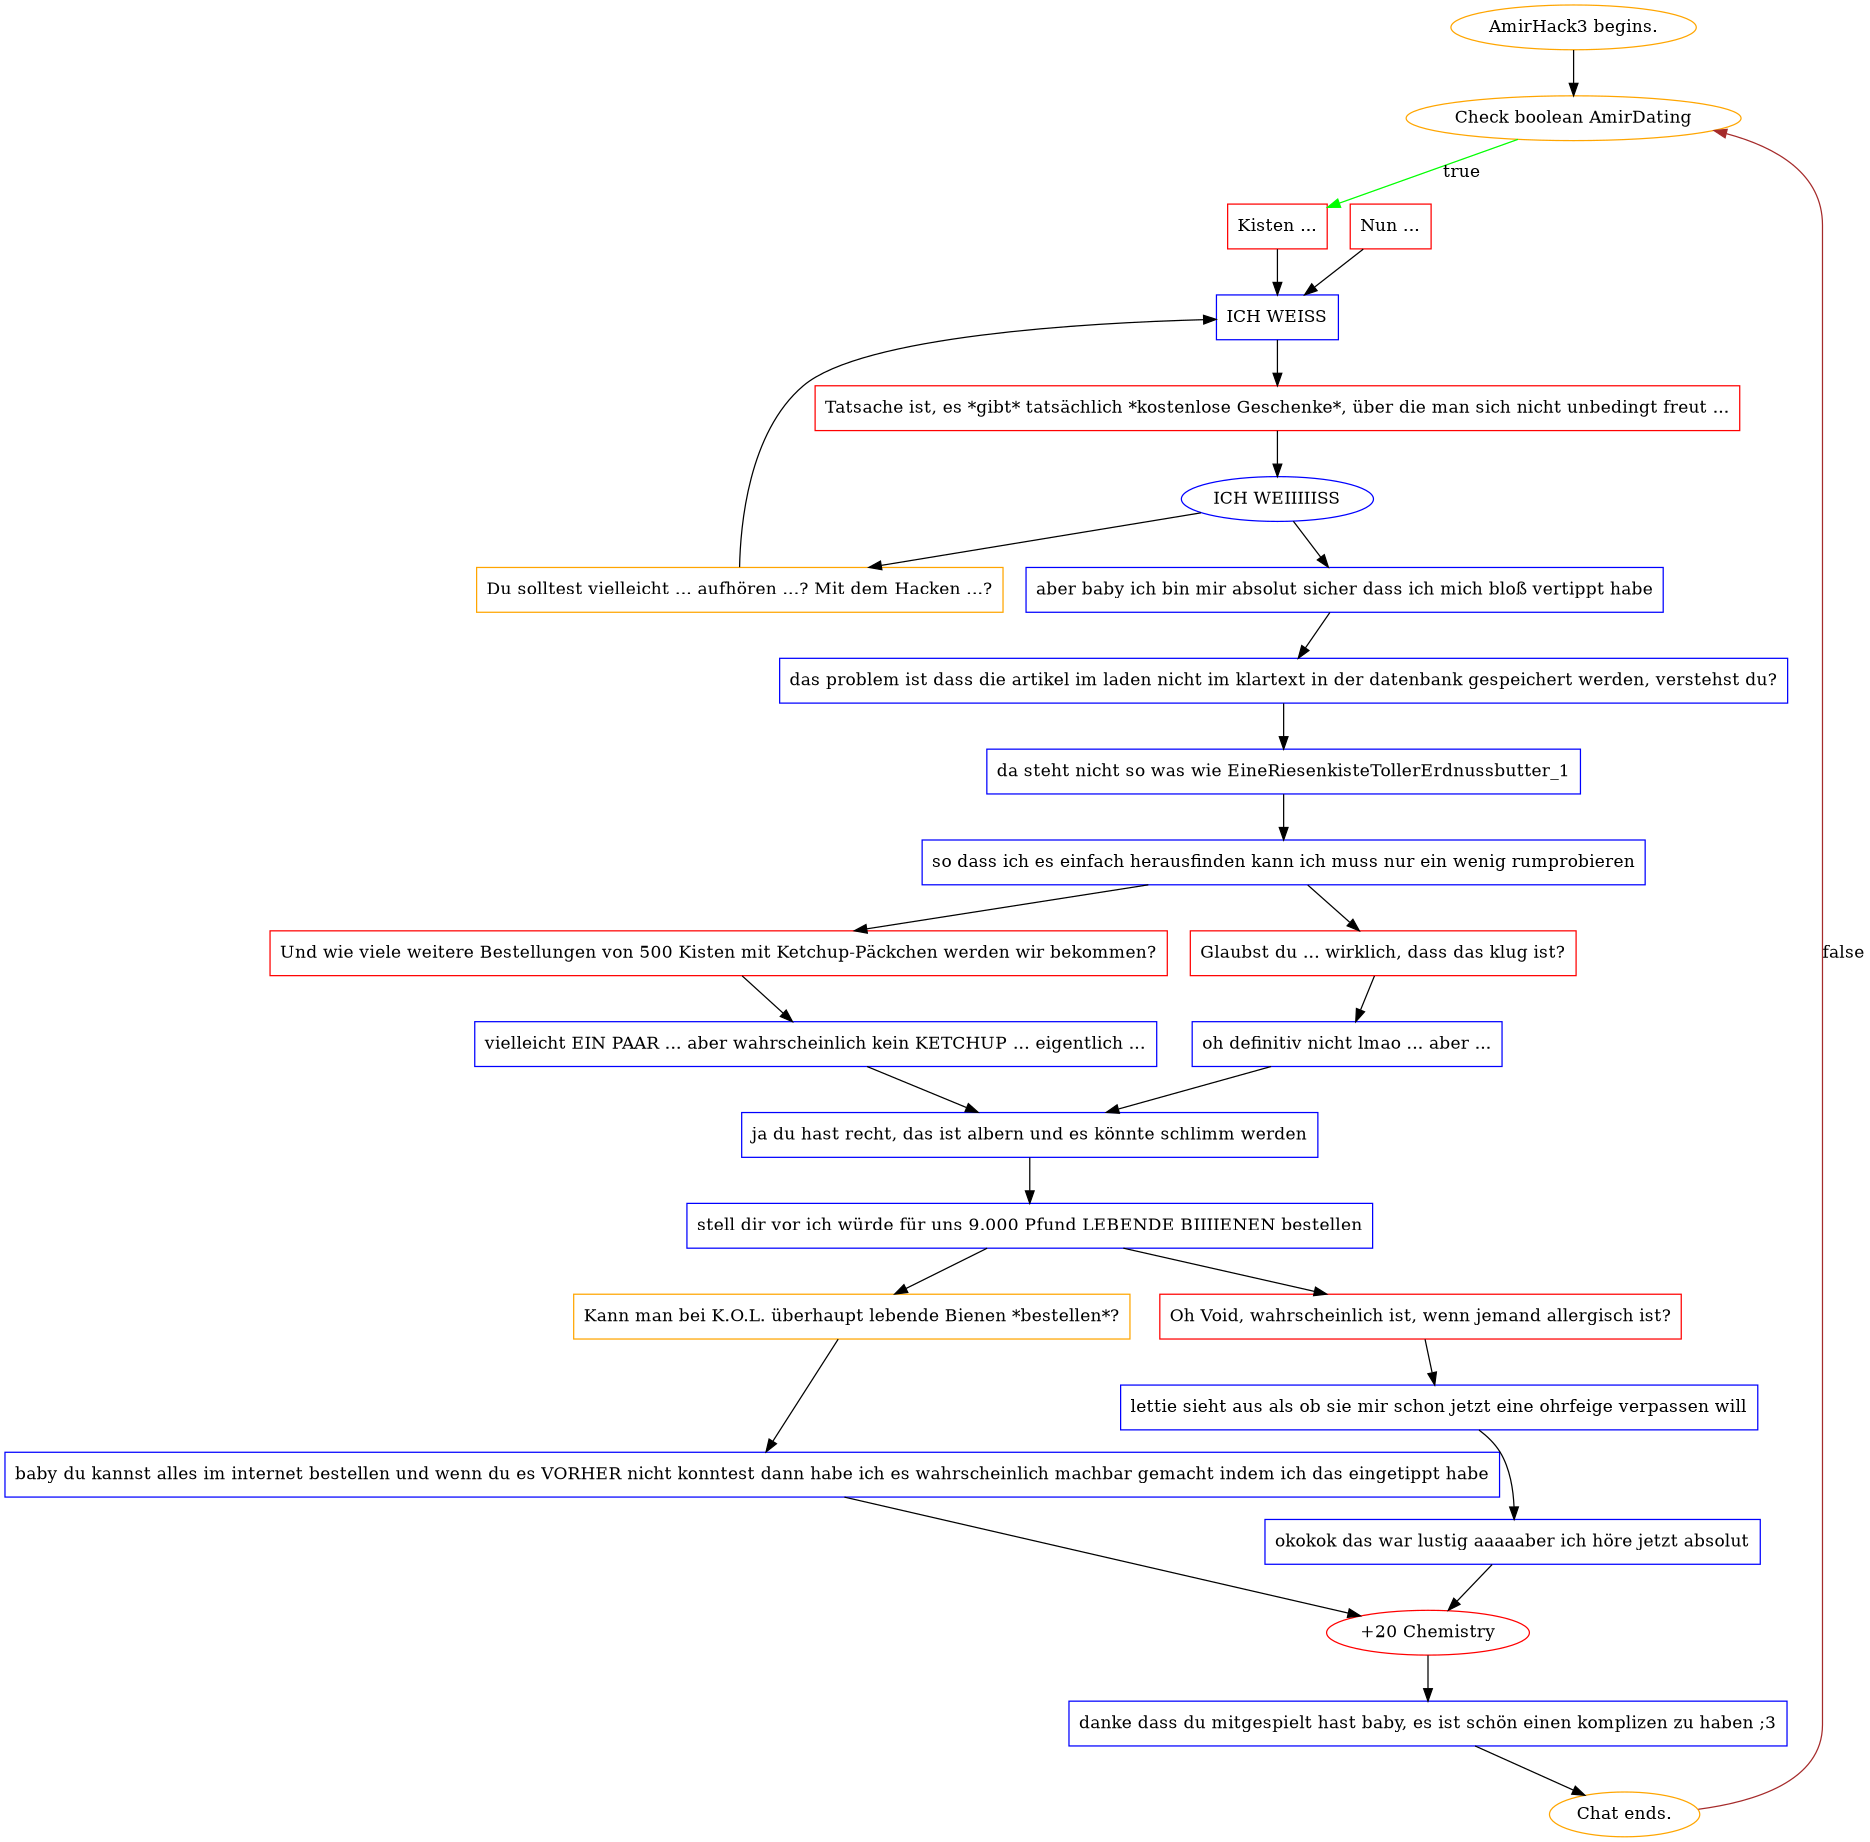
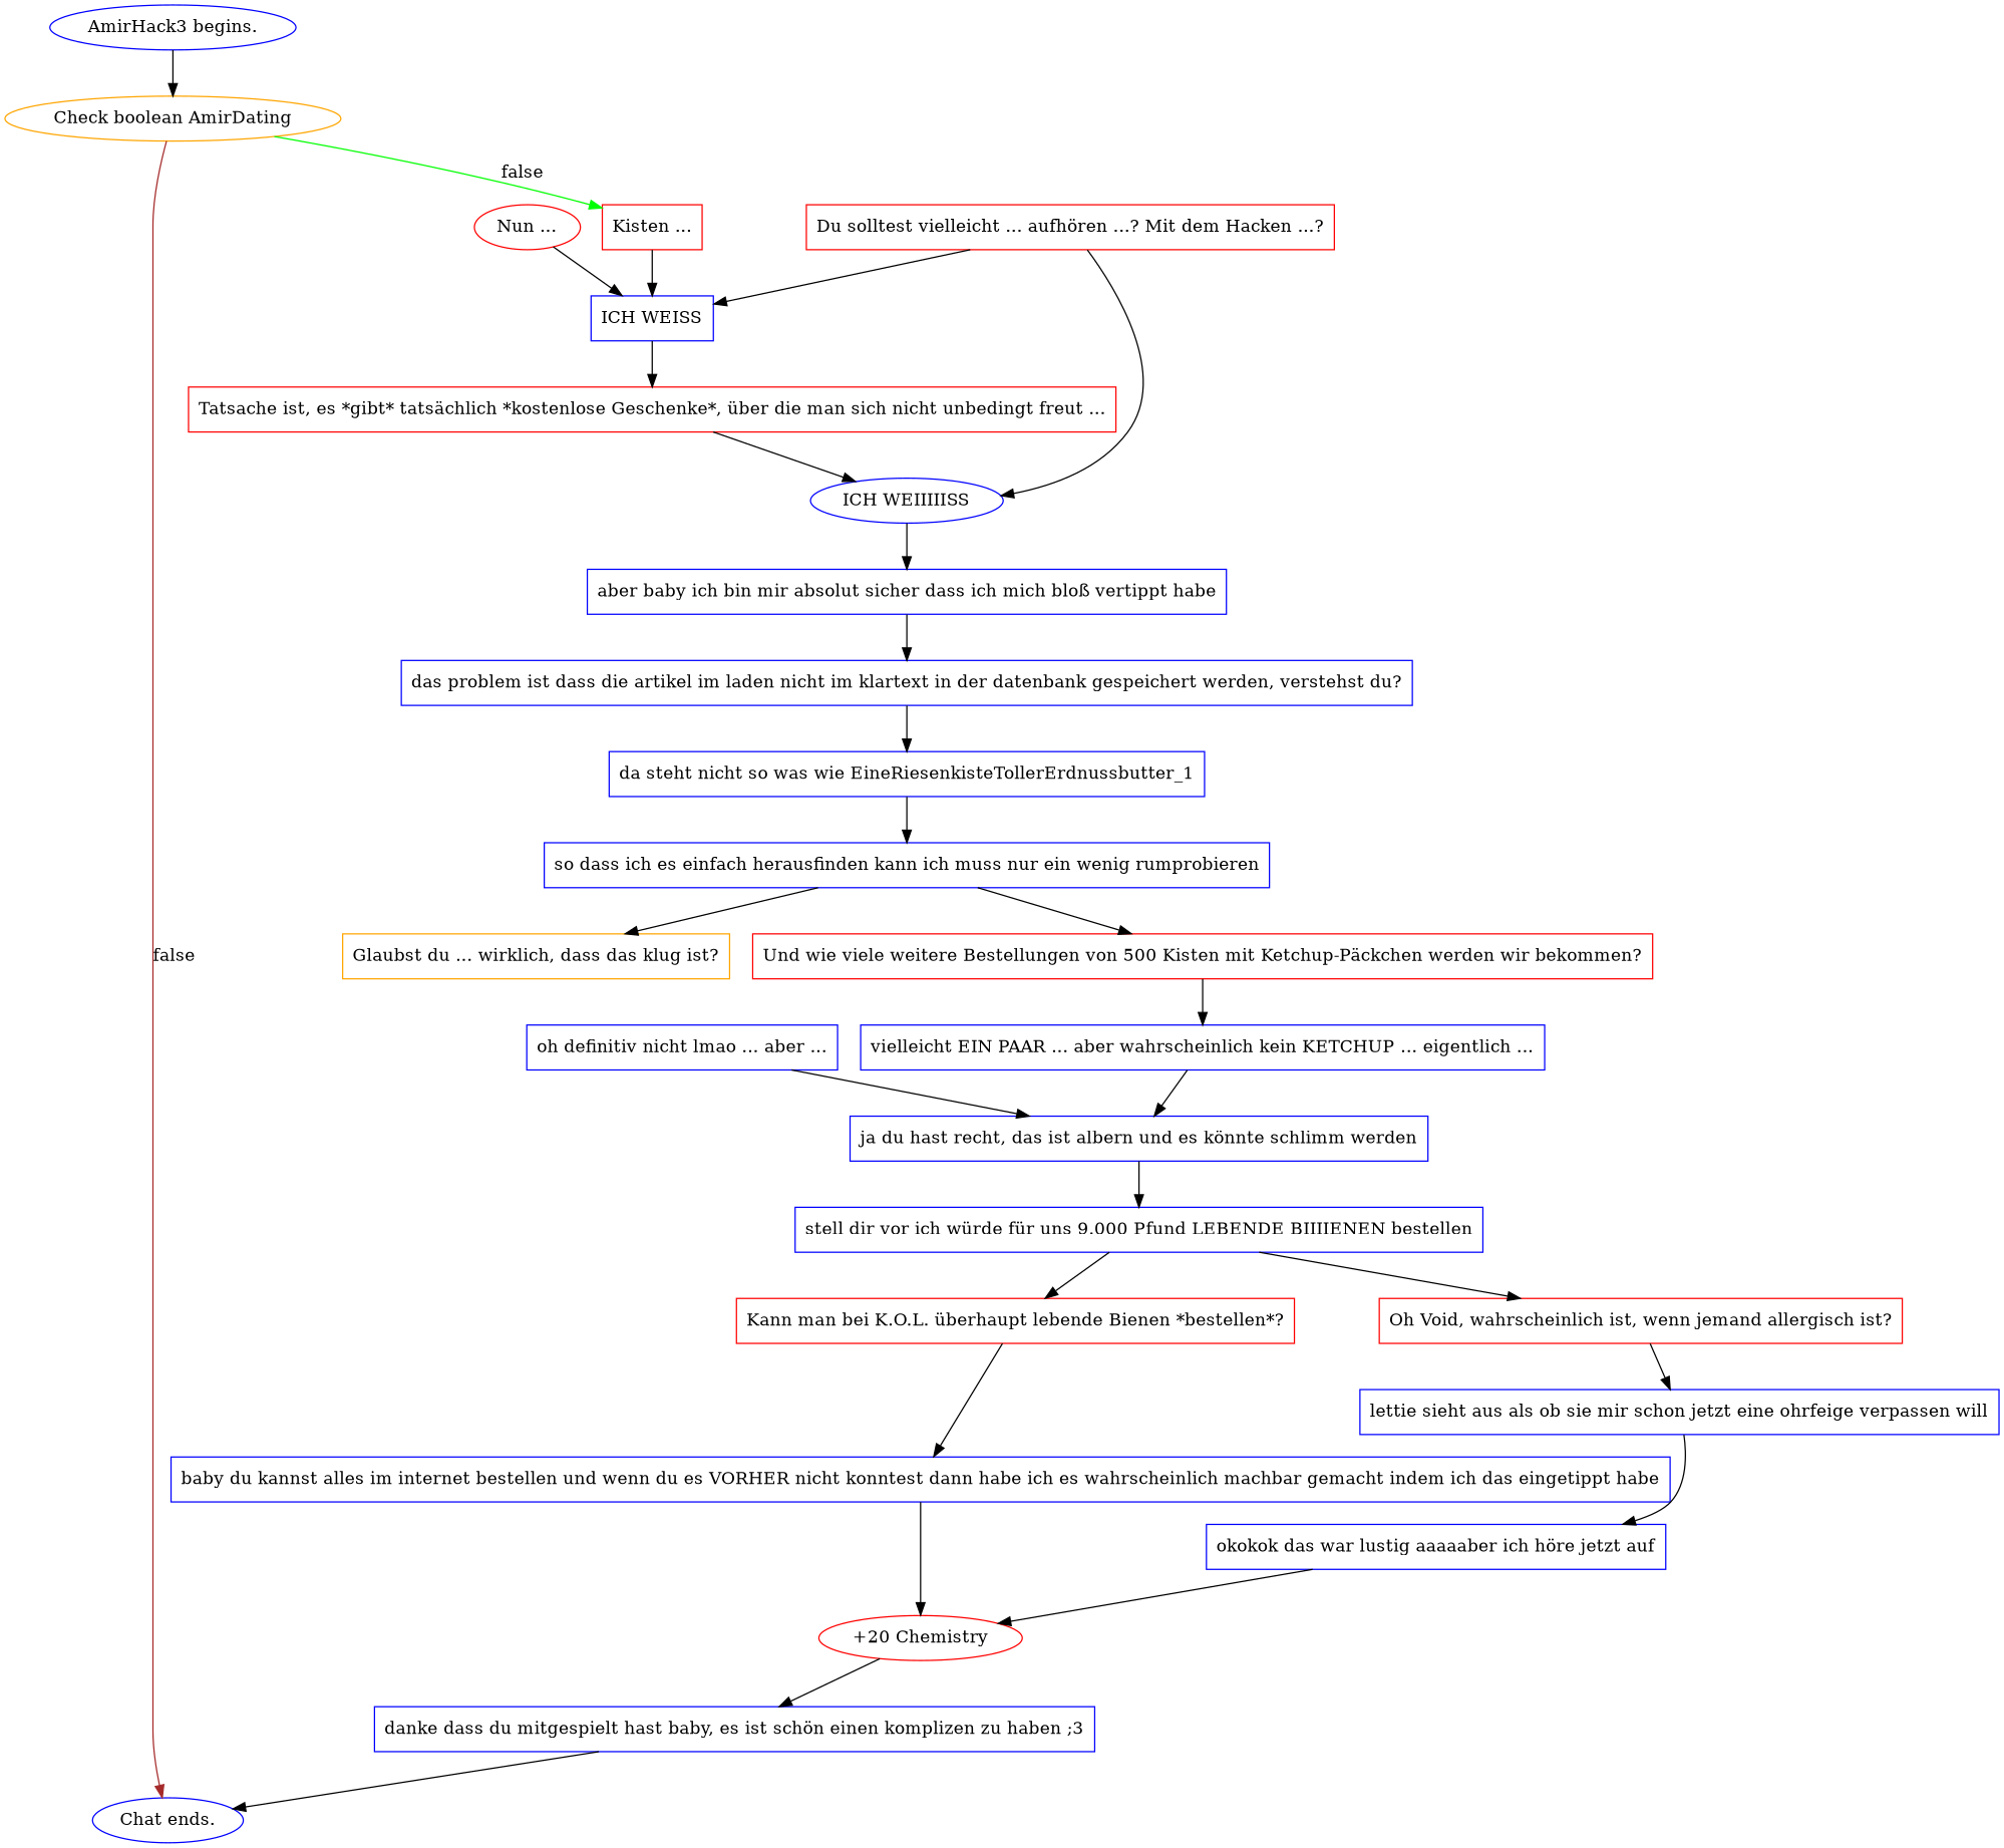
  digraph {
    node [color=blue shape=box]
-   "AmirHack3 begins." [color=orange shape=""]
+   "AmirHack3 begins." [shape=""]
    n2 [color=orange label="Check boolean AmirDating" shape=""]
    n3 [color=red label="Kisten ..."]
-   "Chat ends." [color=orange shape=""]
-   n5 [color=red label="Nun ..."]
+   "Chat ends." [shape=""]
+   n5 [color=red label="Nun ..." shape=ellipse]
    n6 [label="ICH WEISS"]
    n7 [color=red label="Tatsache ist, es *gibt* tatsächlich *kostenlose Geschenke*, über die man sich nicht unbedingt freut ..."]
    n8 [label="ICH WEIIIIISS" shape=ellipse]
-   n9 [color=orange label="Du solltest vielleicht ... aufhören ...? Mit dem Hacken ...?"]
+   n9 [color=red label="Du solltest vielleicht ... aufhören ...? Mit dem Hacken ...?"]
    n10 [label="aber baby ich bin mir absolut sicher dass ich mich bloß vertippt habe"]
    n11 [label="das problem ist dass die artikel im laden nicht im klartext in der datenbank gespeichert werden, verstehst du?"]
    n12 [label="da steht nicht so was wie EineRiesenkisteTollerErdnussbutter_1"]
    n13 [label="so dass ich es einfach herausfinden kann ich muss nur ein wenig rumprobieren"]
    n14 [color=red label="Und wie viele weitere Bestellungen von 500 Kisten mit Ketchup-Päckchen werden wir bekommen?"]
-   n15 [color=red label="Glaubst du ... wirklich, dass das klug ist?"]
+   n15 [color=orange label="Glaubst du ... wirklich, dass das klug ist?"]
    n16 [label="vielleicht EIN PAAR ... aber wahrscheinlich kein KETCHUP ... eigentlich ..."]
    n17 [label="oh definitiv nicht lmao ... aber ..."]
    n18 [label="ja du hast recht, das ist albern und es könnte schlimm werden"]
    n19 [label="stell dir vor ich würde für uns 9.000 Pfund LEBENDE BIIIIENEN bestellen"]
-   n20 [color=orange label="Kann man bei K.O.L. überhaupt lebende Bienen *bestellen*?"]
+   n20 [color=red label="Kann man bei K.O.L. überhaupt lebende Bienen *bestellen*?"]
    n21 [color=red label="Oh Void, wahrscheinlich ist, wenn jemand allergisch ist?"]
    n22 [label="baby du kannst alles im internet bestellen und wenn du es VORHER nicht konntest dann habe ich es wahrscheinlich machbar gemacht indem ich das eingetippt habe"]
    n23 [label="lettie sieht aus als ob sie mir schon jetzt eine ohrfeige verpassen will"]
    n24 [color=red label="+20 Chemistry" shape=""]
-   n25 [label="okokok das war lustig aaaaaber ich höre jetzt absolut"]
+   n25 [label="okokok das war lustig aaaaaber ich höre jetzt auf"]
    n26 [label="danke dass du mitgespielt hast baby, es ist schön einen komplizen zu haben ;3"]
    "AmirHack3 begins." -> n2
-   n2 -> n3 [color=green label=true]
-   "Chat ends." -> n2 [color=brown label=false]
+   n2 -> n3 [color=green label=false]
+   n2 -> "Chat ends." [color=brown label=false]
    n3 -> n6
    n5 -> n6
    n6 -> n7
    n7 -> n8
    n8 -> n10
    n9 -> n6
-   n8 -> n9
+   n9 -> n8
    n10 -> n11
    n11 -> n12
    n12 -> n13
    n13 -> n14
    n13 -> n15
    n14 -> n16
-   n15 -> n17
    n16 -> n18
    n17 -> n18
    n18 -> n19
    n19 -> n20
    n19 -> n21
    n20 -> n22
    n21 -> n23
    n22 -> n24
    n23 -> n25
    n24 -> n26
    n25 -> n24
    n26 -> "Chat ends."
  }
